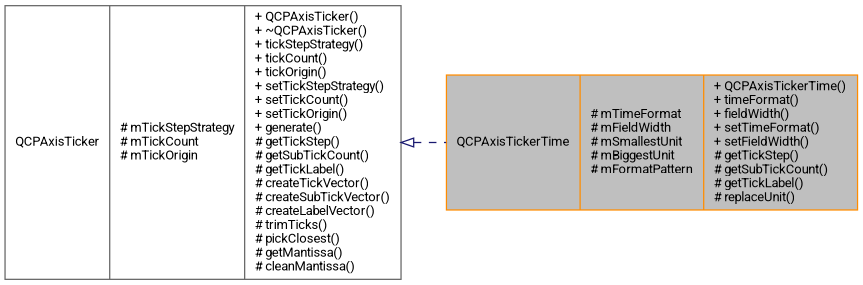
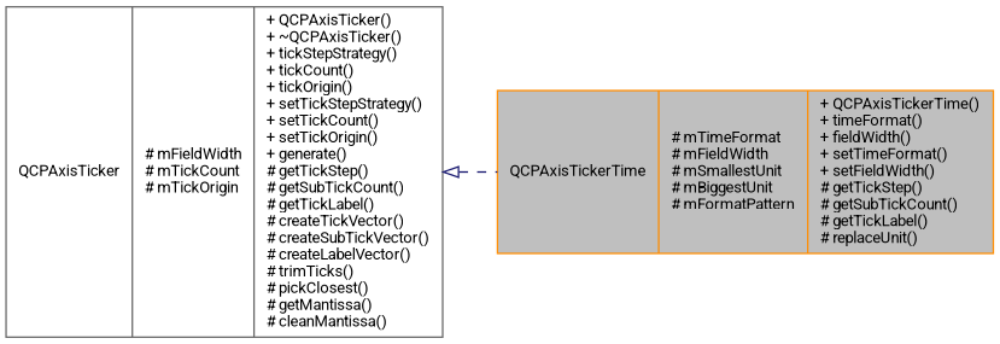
  digraph {
    rankdir=LR
    fontname=Roboto
    node [fontname=Roboto fontsize=10 shape=record style=filled]
    n1 [color=darkorange fillcolor=grey75 fontcolor=black height=0.2 label="{QCPAxisTickerTime\n|# mTimeFormat\l# mFieldWidth\l# mSmallestUnit\l# mBiggestUnit\l# mFormatPattern\l|+ QCPAxisTickerTime()\l+ timeFormat()\l+ fieldWidth()\l+ setTimeFormat()\l+ setFieldWidth()\l# getTickStep()\l# getSubTickCount()\l# getTickLabel()\l# replaceUnit()\l}" width=0.4]
-   n2 [color=gray40 fillcolor=white height=0.2 label="{QCPAxisTicker\n|# mTickStepStrategy\l# mTickCount\l# mTickOrigin\l|+ QCPAxisTicker()\l+ ~QCPAxisTicker()\l+ tickStepStrategy()\l+ tickCount()\l+ tickOrigin()\l+ setTickStepStrategy()\l+ setTickCount()\l+ setTickOrigin()\l+ generate()\l# getTickStep()\l# getSubTickCount()\l# getTickLabel()\l# createTickVector()\l# createSubTickVector()\l# createLabelVector()\l# trimTicks()\l# pickClosest()\l# getMantissa()\l# cleanMantissa()\l}" width=0.4]
+   n2 [color=gray40 fillcolor=white height=0.2 label="{QCPAxisTicker\n|# mFieldWidth\l# mTickCount\l# mTickOrigin\l|+ QCPAxisTicker()\l+ ~QCPAxisTicker()\l+ tickStepStrategy()\l+ tickCount()\l+ tickOrigin()\l+ setTickStepStrategy()\l+ setTickCount()\l+ setTickOrigin()\l+ generate()\l# getTickStep()\l# getSubTickCount()\l# getTickLabel()\l# createTickVector()\l# createSubTickVector()\l# createLabelVector()\l# trimTicks()\l# pickClosest()\l# getMantissa()\l# cleanMantissa()\l}" width=0.4]
    n2 -> n1 [arrowtail=onormal color=midnightblue dir=back fontname=Roboto fontsize=10 labelfontname=Helvetica labelfontsize=10 style=dashed]
  }
